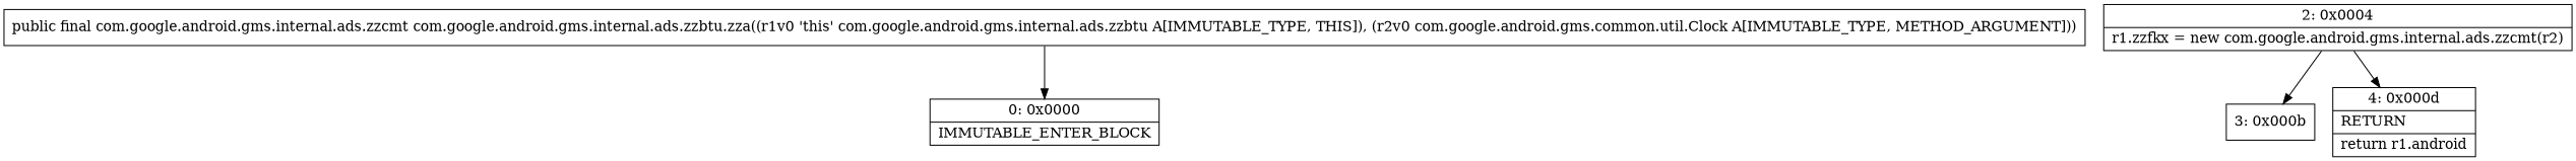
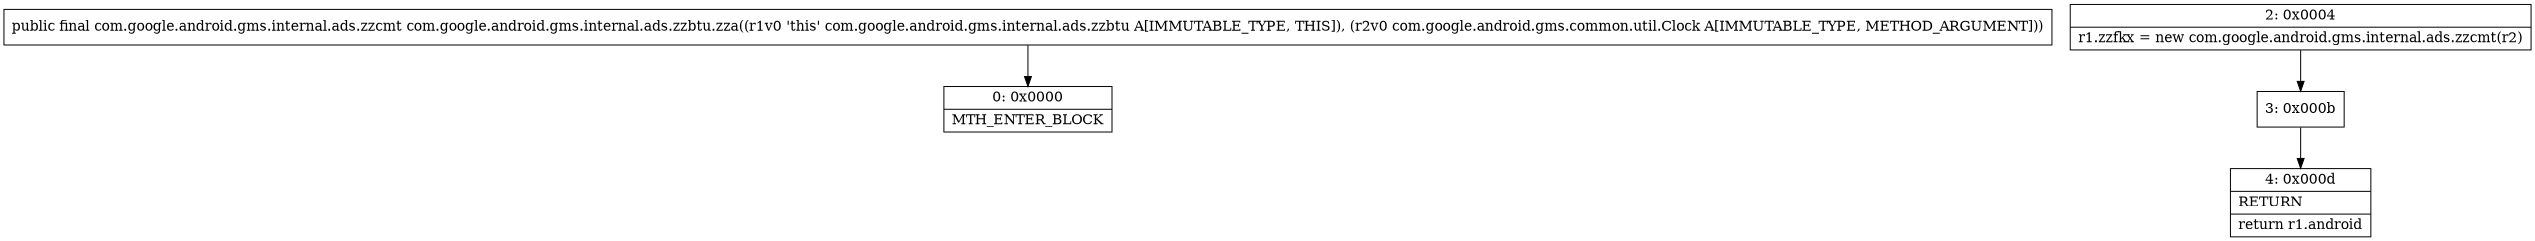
  digraph {
    node [shape=record]
-   n1 [label="{0\:\ 0x0000|IMMUTABLE_ENTER_BLOCK\l}"]
+   n1 [label="{0\:\ 0x0000|MTH_ENTER_BLOCK\l}"]
    n2 [label="{2\:\ 0x0004|r1.zzfkx = new com.google.android.gms.internal.ads.zzcmt(r2)\l}"]
    n3 [label="{3\:\ 0x000b}"]
    n4 [label="{4\:\ 0x000d|RETURN\l|return r1.android\l}"]
    n5 [label="{public final com.google.android.gms.internal.ads.zzcmt com.google.android.gms.internal.ads.zzbtu.zza((r1v0 'this' com.google.android.gms.internal.ads.zzbtu A[IMMUTABLE_TYPE, THIS]), (r2v0 com.google.android.gms.common.util.Clock A[IMMUTABLE_TYPE, METHOD_ARGUMENT])) }"]
    n2 -> n3
-   n2 -> n4
+   n3 -> n4
    n5 -> n1
  }
